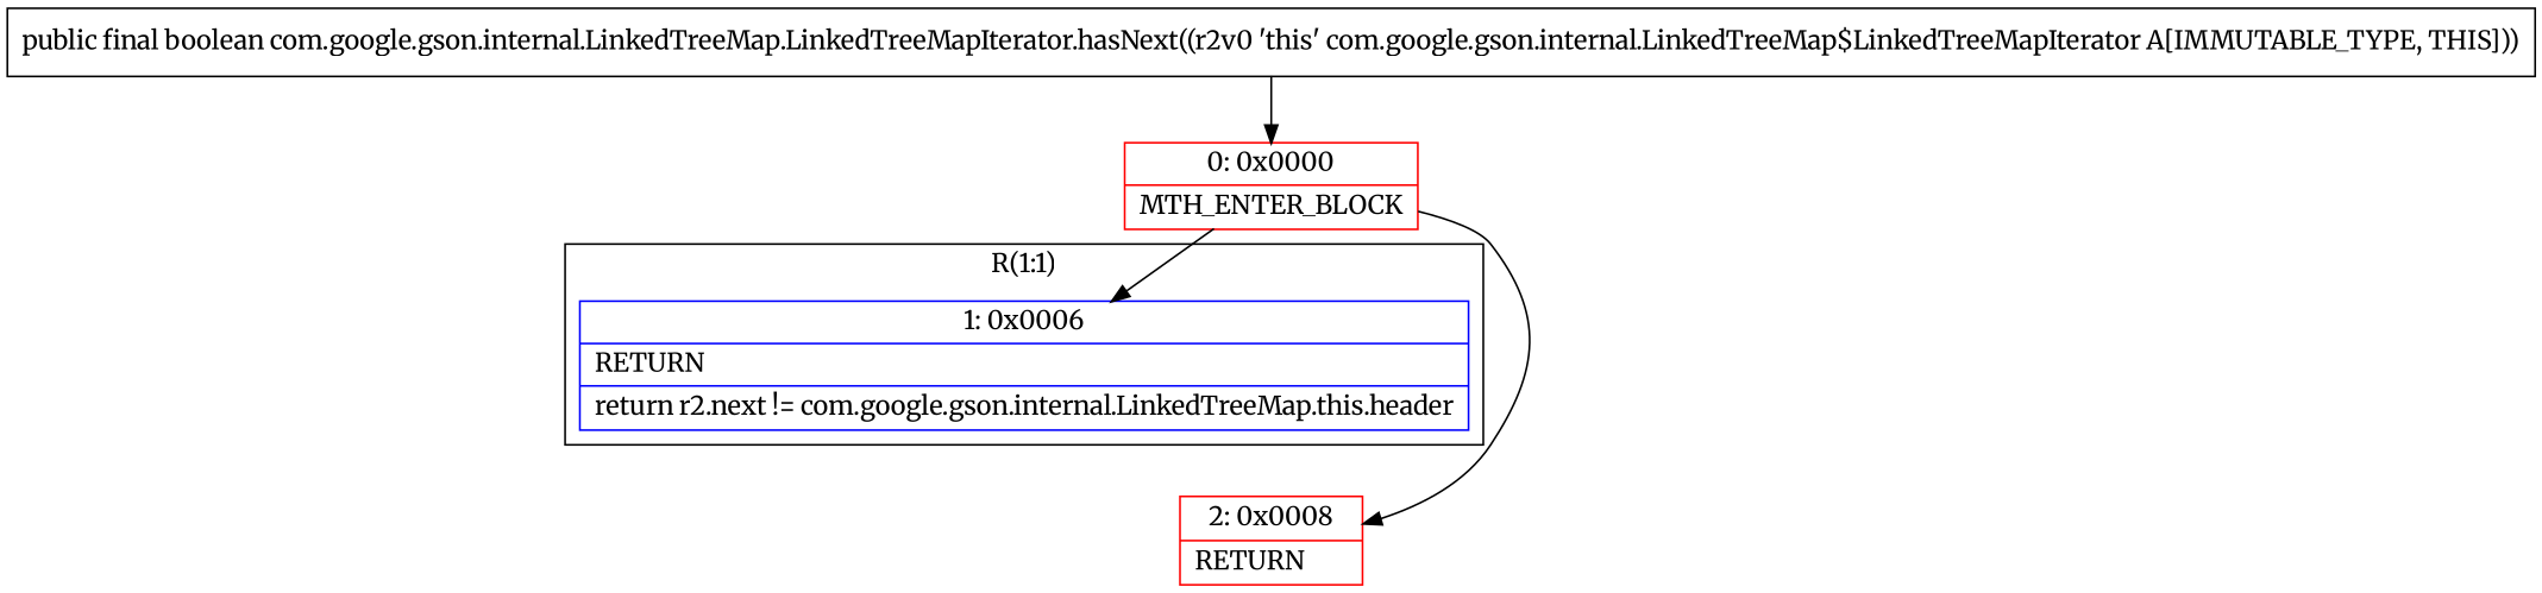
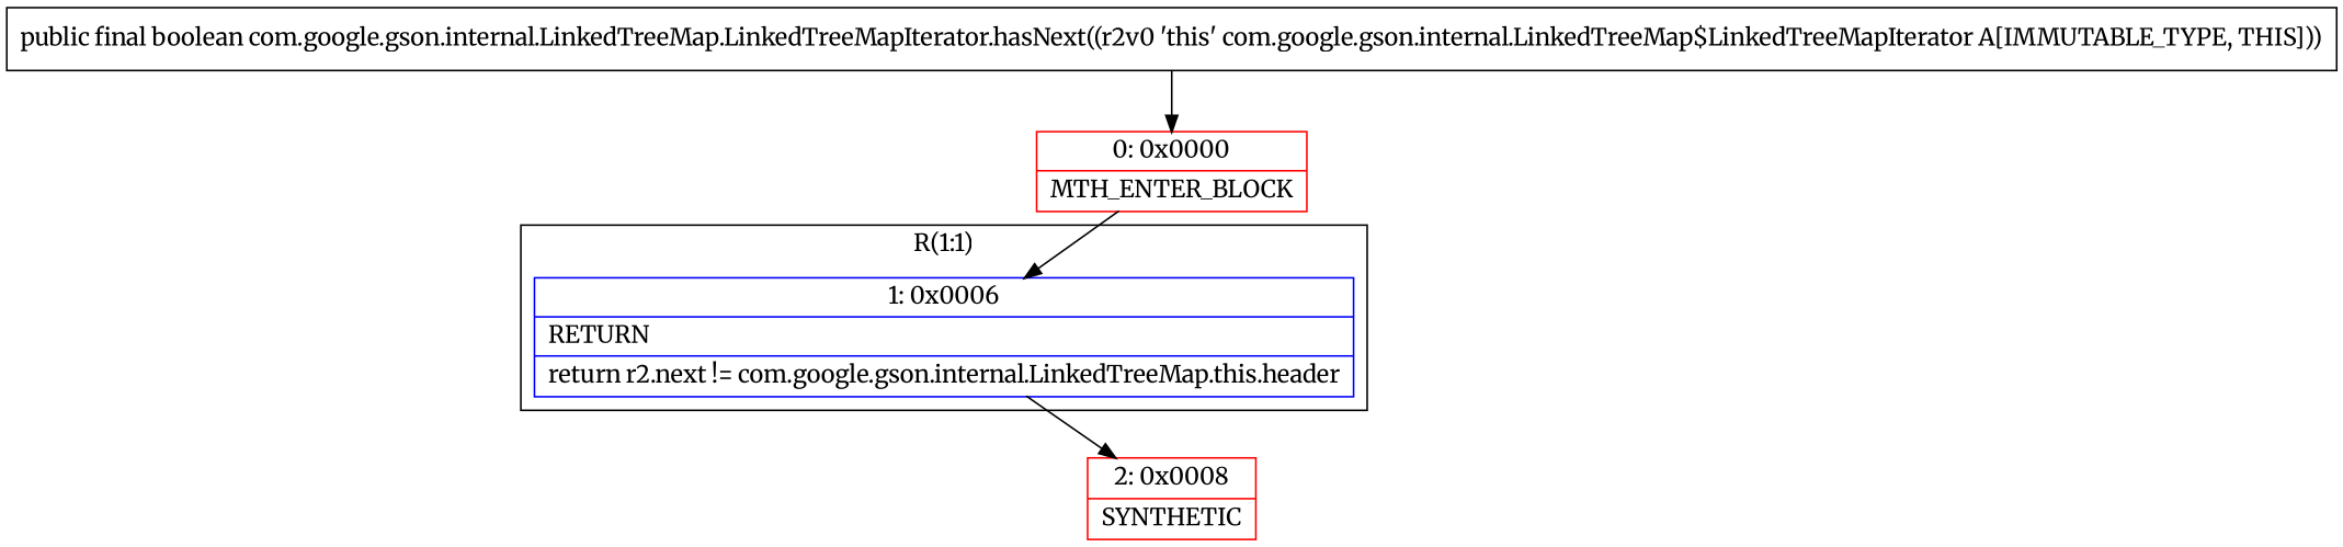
  digraph {
    fontname=Merriweather
    node [color=red fontname=Merriweather shape=record]
    edge [fontname=Merriweather]
    n1 [color=blue label="{1\:\ 0x0006|RETURN\l|return r2.next != com.google.gson.internal.LinkedTreeMap.this.header\l}"]
-   n2 [label="{2\:\ 0x0008|RETURN\l}"]
+   n2 [label="{2\:\ 0x0008|SYNTHETIC\l}"]
    n3 [label="{0\:\ 0x0000|MTH_ENTER_BLOCK\l}"]
    n4 [label="{public final boolean com.google.gson.internal.LinkedTreeMap.LinkedTreeMapIterator.hasNext((r2v0 'this' com.google.gson.internal.LinkedTreeMap$LinkedTreeMapIterator A[IMMUTABLE_TYPE, THIS])) }" color=""]
    subgraph cluster_1 {
      label="R(1:1)"
      n1
    }
-   n3 -> n2
+   n1 -> n2
    n3 -> n1
    n4 -> n3
  }
